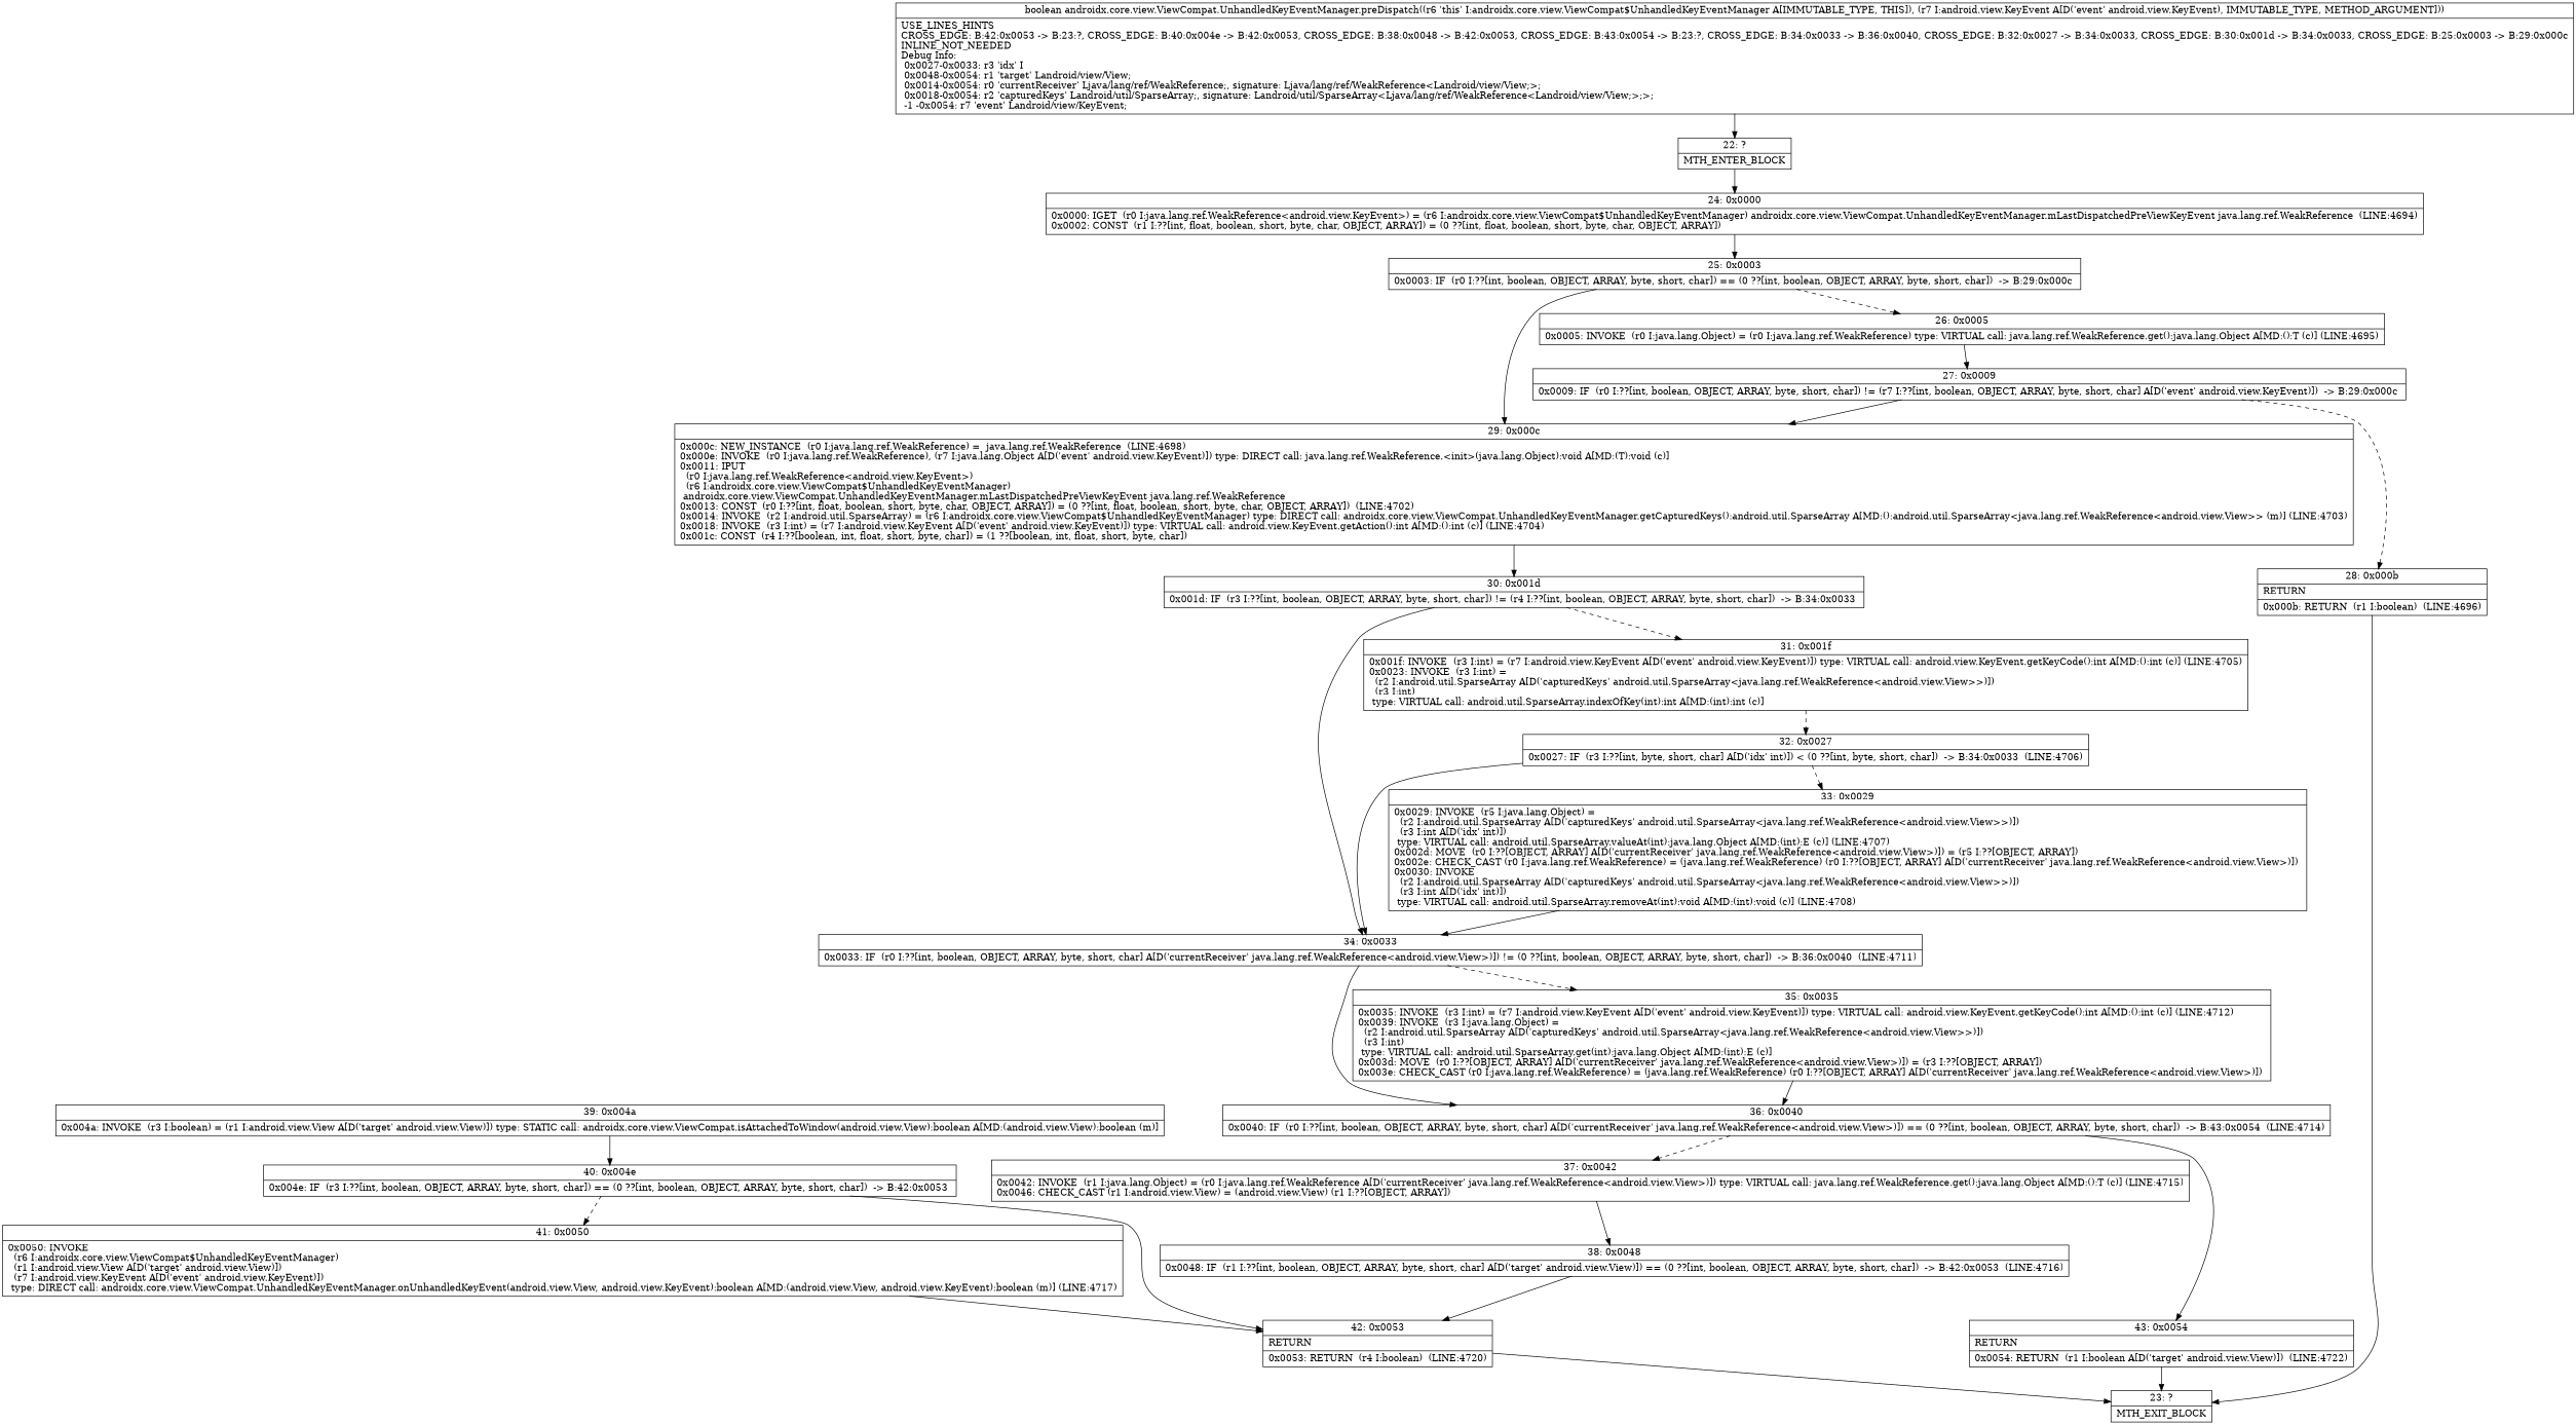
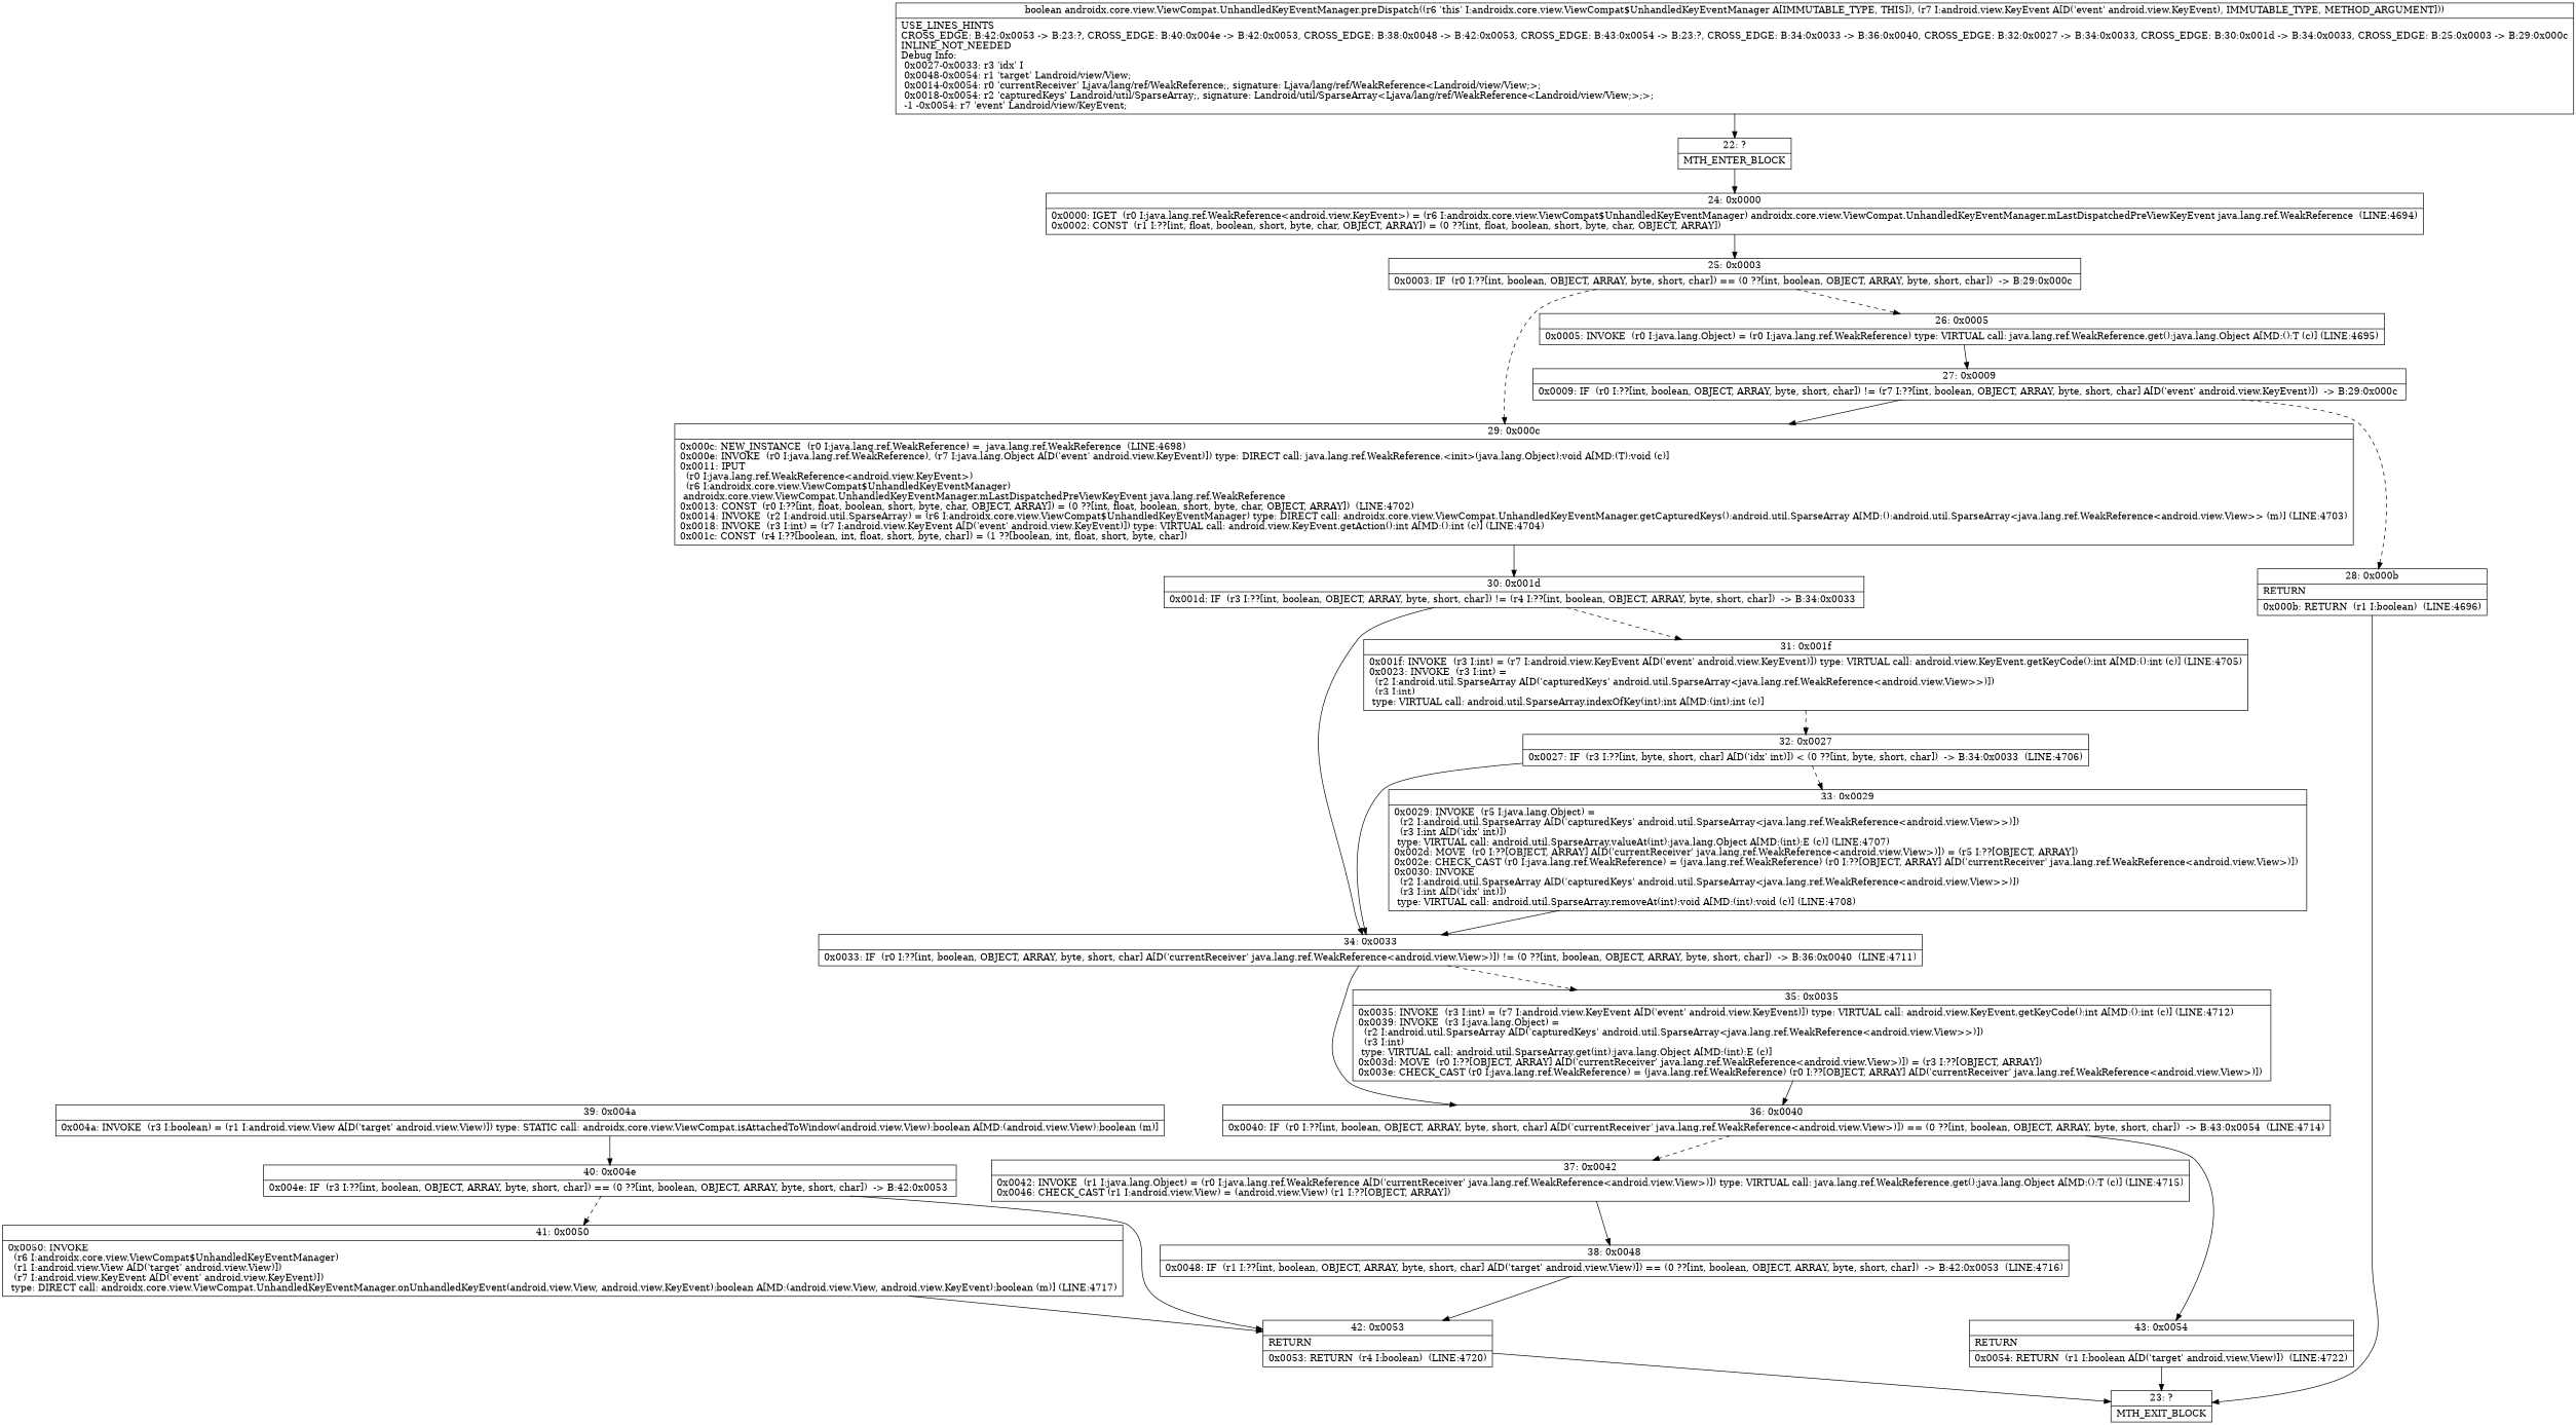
  digraph {
    node [shape=record]
    n1 [label="{22\:\ ?|MTH_ENTER_BLOCK\l}"]
    n2 [label="{24\:\ 0x0000|0x0000: IGET  (r0 I:java.lang.ref.WeakReference\<android.view.KeyEvent\>) = (r6 I:androidx.core.view.ViewCompat$UnhandledKeyEventManager) androidx.core.view.ViewCompat.UnhandledKeyEventManager.mLastDispatchedPreViewKeyEvent java.lang.ref.WeakReference  (LINE:4694)\l0x0002: CONST  (r1 I:??[int, float, boolean, short, byte, char, OBJECT, ARRAY]) = (0 ??[int, float, boolean, short, byte, char, OBJECT, ARRAY]) \l}"]
    n3 [label="{25\:\ 0x0003|0x0003: IF  (r0 I:??[int, boolean, OBJECT, ARRAY, byte, short, char]) == (0 ??[int, boolean, OBJECT, ARRAY, byte, short, char])  \-\> B:29:0x000c \l}"]
    n4 [label="{26\:\ 0x0005|0x0005: INVOKE  (r0 I:java.lang.Object) = (r0 I:java.lang.ref.WeakReference) type: VIRTUAL call: java.lang.ref.WeakReference.get():java.lang.Object A[MD:():T (c)] (LINE:4695)\l}"]
    n5 [label="{29\:\ 0x000c|0x000c: NEW_INSTANCE  (r0 I:java.lang.ref.WeakReference) =  java.lang.ref.WeakReference  (LINE:4698)\l0x000e: INVOKE  (r0 I:java.lang.ref.WeakReference), (r7 I:java.lang.Object A[D('event' android.view.KeyEvent)]) type: DIRECT call: java.lang.ref.WeakReference.\<init\>(java.lang.Object):void A[MD:(T):void (c)]\l0x0011: IPUT  \l  (r0 I:java.lang.ref.WeakReference\<android.view.KeyEvent\>)\l  (r6 I:androidx.core.view.ViewCompat$UnhandledKeyEventManager)\l androidx.core.view.ViewCompat.UnhandledKeyEventManager.mLastDispatchedPreViewKeyEvent java.lang.ref.WeakReference \l0x0013: CONST  (r0 I:??[int, float, boolean, short, byte, char, OBJECT, ARRAY]) = (0 ??[int, float, boolean, short, byte, char, OBJECT, ARRAY])  (LINE:4702)\l0x0014: INVOKE  (r2 I:android.util.SparseArray) = (r6 I:androidx.core.view.ViewCompat$UnhandledKeyEventManager) type: DIRECT call: androidx.core.view.ViewCompat.UnhandledKeyEventManager.getCapturedKeys():android.util.SparseArray A[MD:():android.util.SparseArray\<java.lang.ref.WeakReference\<android.view.View\>\> (m)] (LINE:4703)\l0x0018: INVOKE  (r3 I:int) = (r7 I:android.view.KeyEvent A[D('event' android.view.KeyEvent)]) type: VIRTUAL call: android.view.KeyEvent.getAction():int A[MD:():int (c)] (LINE:4704)\l0x001c: CONST  (r4 I:??[boolean, int, float, short, byte, char]) = (1 ??[boolean, int, float, short, byte, char]) \l}"]
    n6 [label="{27\:\ 0x0009|0x0009: IF  (r0 I:??[int, boolean, OBJECT, ARRAY, byte, short, char]) != (r7 I:??[int, boolean, OBJECT, ARRAY, byte, short, char] A[D('event' android.view.KeyEvent)])  \-\> B:29:0x000c \l}"]
    n7 [label="{30\:\ 0x001d|0x001d: IF  (r3 I:??[int, boolean, OBJECT, ARRAY, byte, short, char]) != (r4 I:??[int, boolean, OBJECT, ARRAY, byte, short, char])  \-\> B:34:0x0033 \l}"]
    n8 [label="{28\:\ 0x000b|RETURN\l|0x000b: RETURN  (r1 I:boolean)  (LINE:4696)\l}"]
    n9 [label="{23\:\ ?|MTH_EXIT_BLOCK\l}"]
    n10 [label="{31\:\ 0x001f|0x001f: INVOKE  (r3 I:int) = (r7 I:android.view.KeyEvent A[D('event' android.view.KeyEvent)]) type: VIRTUAL call: android.view.KeyEvent.getKeyCode():int A[MD:():int (c)] (LINE:4705)\l0x0023: INVOKE  (r3 I:int) = \l  (r2 I:android.util.SparseArray A[D('capturedKeys' android.util.SparseArray\<java.lang.ref.WeakReference\<android.view.View\>\>)])\l  (r3 I:int)\l type: VIRTUAL call: android.util.SparseArray.indexOfKey(int):int A[MD:(int):int (c)]\l}"]
    n11 [label="{34\:\ 0x0033|0x0033: IF  (r0 I:??[int, boolean, OBJECT, ARRAY, byte, short, char] A[D('currentReceiver' java.lang.ref.WeakReference\<android.view.View\>)]) != (0 ??[int, boolean, OBJECT, ARRAY, byte, short, char])  \-\> B:36:0x0040  (LINE:4711)\l}"]
    n12 [label="{32\:\ 0x0027|0x0027: IF  (r3 I:??[int, byte, short, char] A[D('idx' int)]) \< (0 ??[int, byte, short, char])  \-\> B:34:0x0033  (LINE:4706)\l}"]
    n13 [label="{35\:\ 0x0035|0x0035: INVOKE  (r3 I:int) = (r7 I:android.view.KeyEvent A[D('event' android.view.KeyEvent)]) type: VIRTUAL call: android.view.KeyEvent.getKeyCode():int A[MD:():int (c)] (LINE:4712)\l0x0039: INVOKE  (r3 I:java.lang.Object) = \l  (r2 I:android.util.SparseArray A[D('capturedKeys' android.util.SparseArray\<java.lang.ref.WeakReference\<android.view.View\>\>)])\l  (r3 I:int)\l type: VIRTUAL call: android.util.SparseArray.get(int):java.lang.Object A[MD:(int):E (c)]\l0x003d: MOVE  (r0 I:??[OBJECT, ARRAY] A[D('currentReceiver' java.lang.ref.WeakReference\<android.view.View\>)]) = (r3 I:??[OBJECT, ARRAY]) \l0x003e: CHECK_CAST (r0 I:java.lang.ref.WeakReference) = (java.lang.ref.WeakReference) (r0 I:??[OBJECT, ARRAY] A[D('currentReceiver' java.lang.ref.WeakReference\<android.view.View\>)]) \l}"]
    n14 [label="{36\:\ 0x0040|0x0040: IF  (r0 I:??[int, boolean, OBJECT, ARRAY, byte, short, char] A[D('currentReceiver' java.lang.ref.WeakReference\<android.view.View\>)]) == (0 ??[int, boolean, OBJECT, ARRAY, byte, short, char])  \-\> B:43:0x0054  (LINE:4714)\l}"]
    n15 [label="{33\:\ 0x0029|0x0029: INVOKE  (r5 I:java.lang.Object) = \l  (r2 I:android.util.SparseArray A[D('capturedKeys' android.util.SparseArray\<java.lang.ref.WeakReference\<android.view.View\>\>)])\l  (r3 I:int A[D('idx' int)])\l type: VIRTUAL call: android.util.SparseArray.valueAt(int):java.lang.Object A[MD:(int):E (c)] (LINE:4707)\l0x002d: MOVE  (r0 I:??[OBJECT, ARRAY] A[D('currentReceiver' java.lang.ref.WeakReference\<android.view.View\>)]) = (r5 I:??[OBJECT, ARRAY]) \l0x002e: CHECK_CAST (r0 I:java.lang.ref.WeakReference) = (java.lang.ref.WeakReference) (r0 I:??[OBJECT, ARRAY] A[D('currentReceiver' java.lang.ref.WeakReference\<android.view.View\>)]) \l0x0030: INVOKE  \l  (r2 I:android.util.SparseArray A[D('capturedKeys' android.util.SparseArray\<java.lang.ref.WeakReference\<android.view.View\>\>)])\l  (r3 I:int A[D('idx' int)])\l type: VIRTUAL call: android.util.SparseArray.removeAt(int):void A[MD:(int):void (c)] (LINE:4708)\l}"]
    n16 [label="{37\:\ 0x0042|0x0042: INVOKE  (r1 I:java.lang.Object) = (r0 I:java.lang.ref.WeakReference A[D('currentReceiver' java.lang.ref.WeakReference\<android.view.View\>)]) type: VIRTUAL call: java.lang.ref.WeakReference.get():java.lang.Object A[MD:():T (c)] (LINE:4715)\l0x0046: CHECK_CAST (r1 I:android.view.View) = (android.view.View) (r1 I:??[OBJECT, ARRAY]) \l}"]
    n17 [label="{43\:\ 0x0054|RETURN\l|0x0054: RETURN  (r1 I:boolean A[D('target' android.view.View)])  (LINE:4722)\l}"]
    n18 [label="{38\:\ 0x0048|0x0048: IF  (r1 I:??[int, boolean, OBJECT, ARRAY, byte, short, char] A[D('target' android.view.View)]) == (0 ??[int, boolean, OBJECT, ARRAY, byte, short, char])  \-\> B:42:0x0053  (LINE:4716)\l}"]
    n19 [label="{42\:\ 0x0053|RETURN\l|0x0053: RETURN  (r4 I:boolean)  (LINE:4720)\l}"]
    n20 [label="{39\:\ 0x004a|0x004a: INVOKE  (r3 I:boolean) = (r1 I:android.view.View A[D('target' android.view.View)]) type: STATIC call: androidx.core.view.ViewCompat.isAttachedToWindow(android.view.View):boolean A[MD:(android.view.View):boolean (m)]\l}"]
    n21 [label="{40\:\ 0x004e|0x004e: IF  (r3 I:??[int, boolean, OBJECT, ARRAY, byte, short, char]) == (0 ??[int, boolean, OBJECT, ARRAY, byte, short, char])  \-\> B:42:0x0053 \l}"]
    n22 [label="{41\:\ 0x0050|0x0050: INVOKE  \l  (r6 I:androidx.core.view.ViewCompat$UnhandledKeyEventManager)\l  (r1 I:android.view.View A[D('target' android.view.View)])\l  (r7 I:android.view.KeyEvent A[D('event' android.view.KeyEvent)])\l type: DIRECT call: androidx.core.view.ViewCompat.UnhandledKeyEventManager.onUnhandledKeyEvent(android.view.View, android.view.KeyEvent):boolean A[MD:(android.view.View, android.view.KeyEvent):boolean (m)] (LINE:4717)\l}"]
    n23 [label="{boolean androidx.core.view.ViewCompat.UnhandledKeyEventManager.preDispatch((r6 'this' I:androidx.core.view.ViewCompat$UnhandledKeyEventManager A[IMMUTABLE_TYPE, THIS]), (r7 I:android.view.KeyEvent A[D('event' android.view.KeyEvent), IMMUTABLE_TYPE, METHOD_ARGUMENT]))  | USE_LINES_HINTS\lCROSS_EDGE: B:42:0x0053 \-\> B:23:?, CROSS_EDGE: B:40:0x004e \-\> B:42:0x0053, CROSS_EDGE: B:38:0x0048 \-\> B:42:0x0053, CROSS_EDGE: B:43:0x0054 \-\> B:23:?, CROSS_EDGE: B:34:0x0033 \-\> B:36:0x0040, CROSS_EDGE: B:32:0x0027 \-\> B:34:0x0033, CROSS_EDGE: B:30:0x001d \-\> B:34:0x0033, CROSS_EDGE: B:25:0x0003 \-\> B:29:0x000c\lINLINE_NOT_NEEDED\lDebug Info:\l  0x0027\-0x0033: r3 'idx' I\l  0x0048\-0x0054: r1 'target' Landroid\/view\/View;\l  0x0014\-0x0054: r0 'currentReceiver' Ljava\/lang\/ref\/WeakReference;, signature: Ljava\/lang\/ref\/WeakReference\<Landroid\/view\/View;\>;\l  0x0018\-0x0054: r2 'capturedKeys' Landroid\/util\/SparseArray;, signature: Landroid\/util\/SparseArray\<Ljava\/lang\/ref\/WeakReference\<Landroid\/view\/View;\>;\>;\l  \-1 \-0x0054: r7 'event' Landroid\/view\/KeyEvent;\l}"]
    n1 -> n2
    n2 -> n3
    n3 -> n4 [style=dashed]
-   n3 -> n5
+   n3 -> n5 [style=dashed]
    n4 -> n6
    n5 -> n7
    n6 -> n5
    n6 -> n8 [style=dashed]
    n7 -> n10 [style=dashed]
    n7 -> n11
    n8 -> n9
    n10 -> n12 [style=dashed]
    n11 -> n13 [style=dashed]
    n11 -> n14
    n12 -> n11
    n12 -> n15 [style=dashed]
    n13 -> n14
    n14 -> n16 [style=dashed]
    n14 -> n17
    n15 -> n11
    n16 -> n18
    n17 -> n9
    n18 -> n19
    n19 -> n9
    n20 -> n21
    n21 -> n19
    n21 -> n22 [style=dashed]
    n22 -> n19
    n23 -> n1
  }
